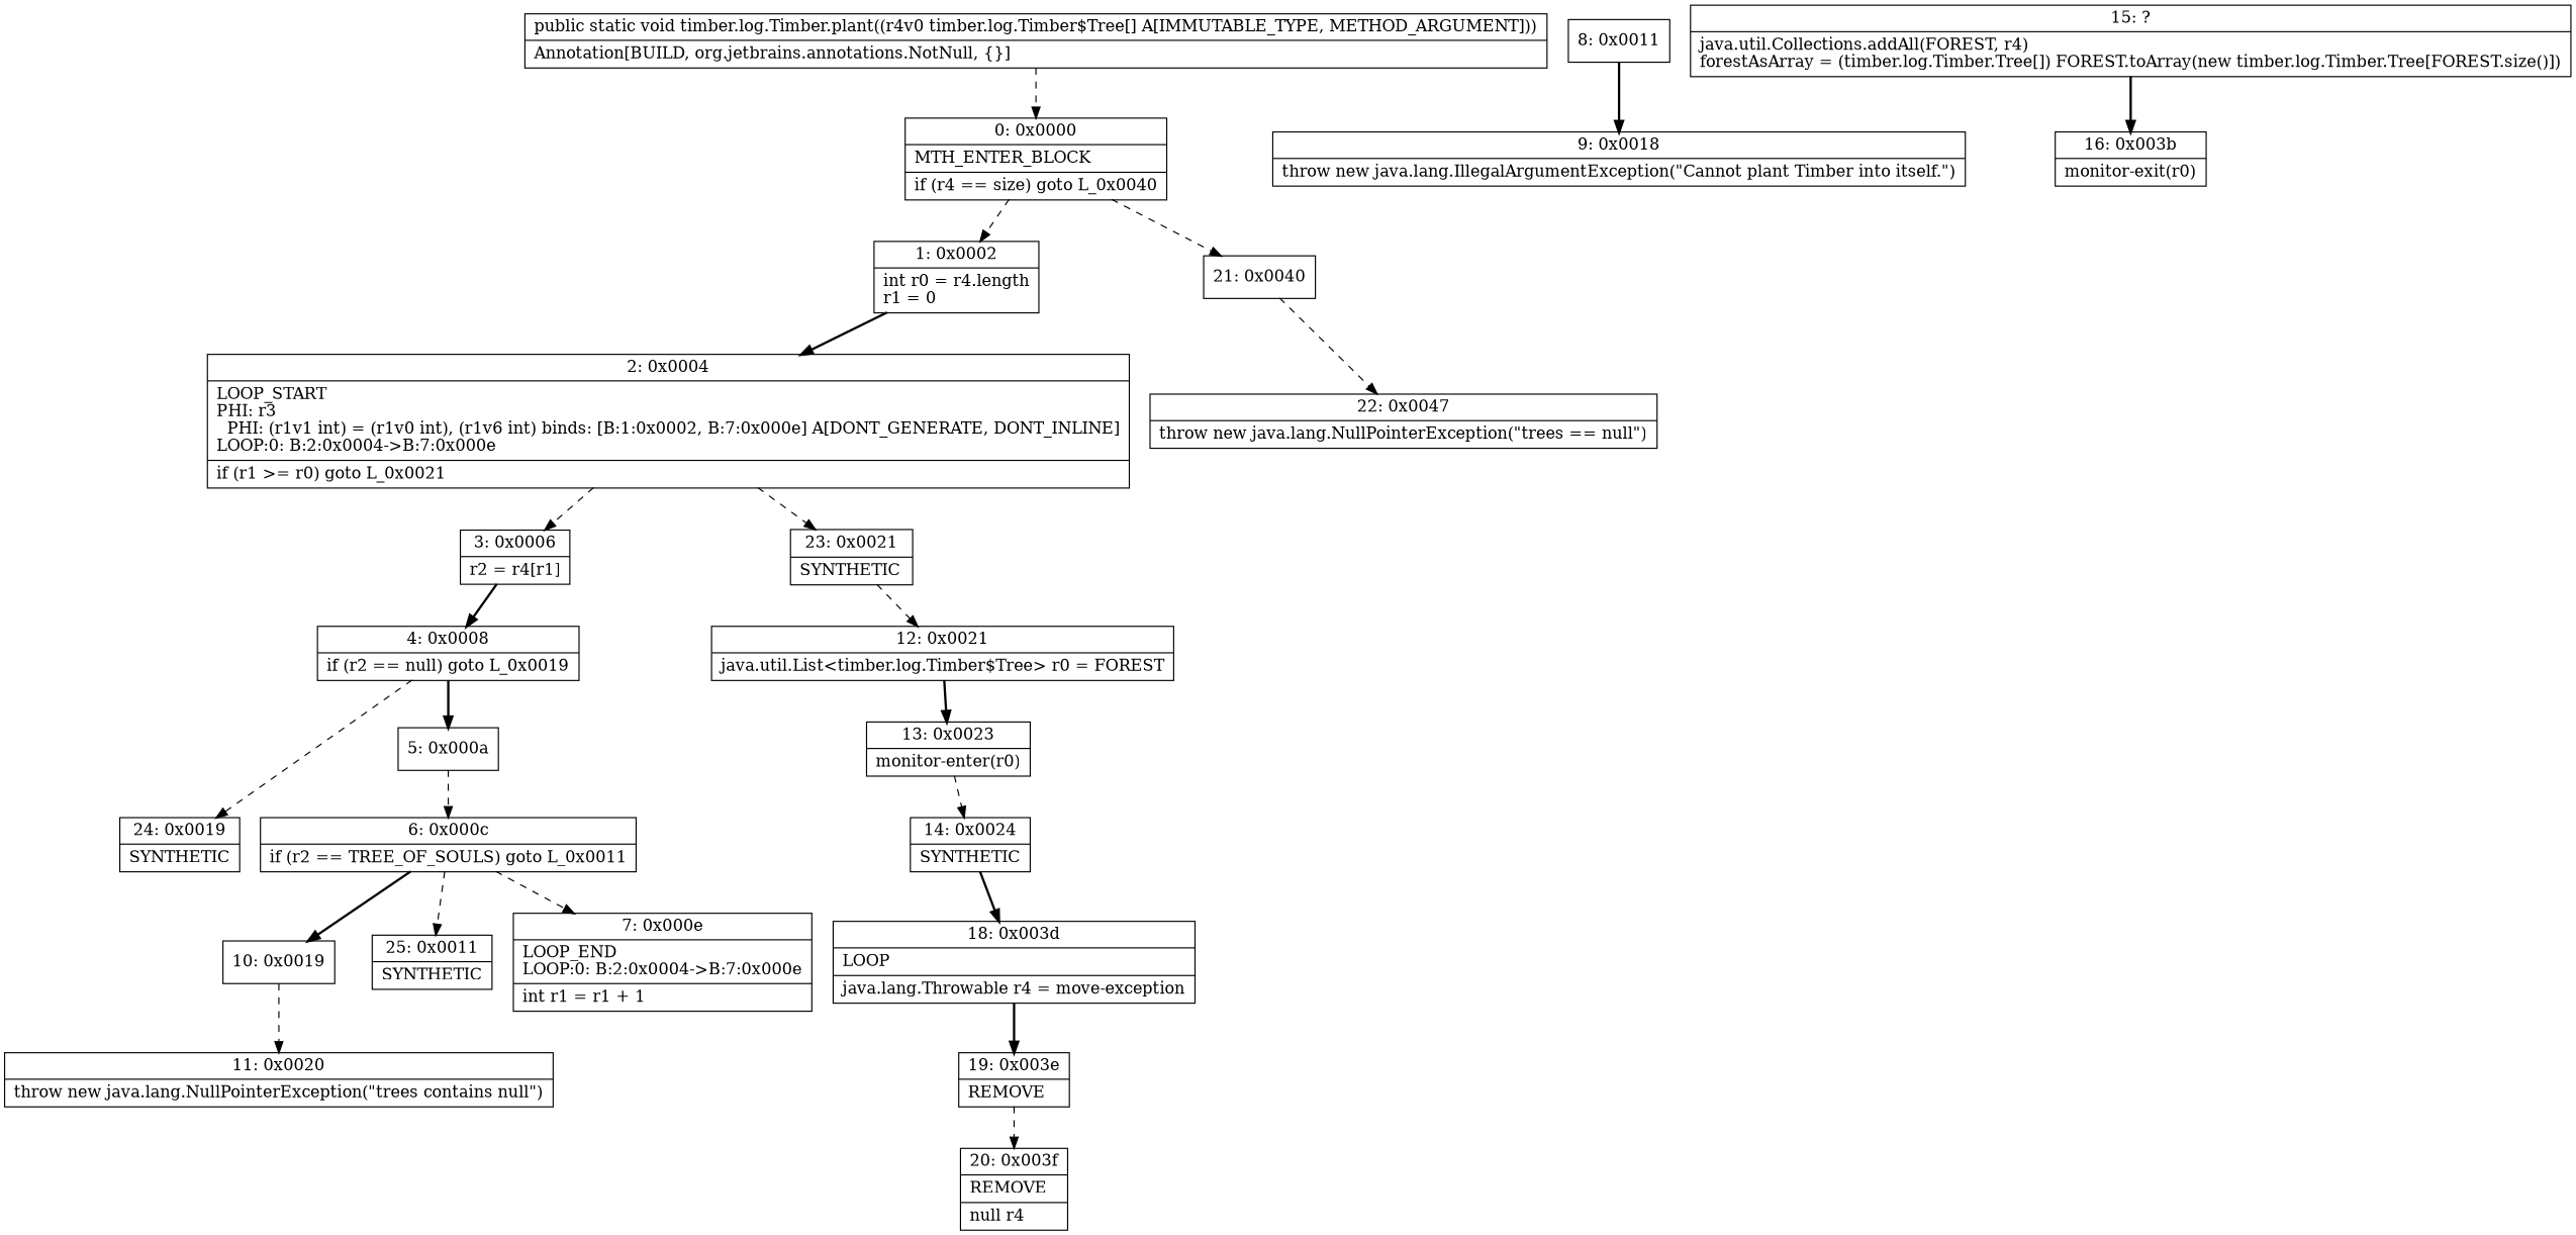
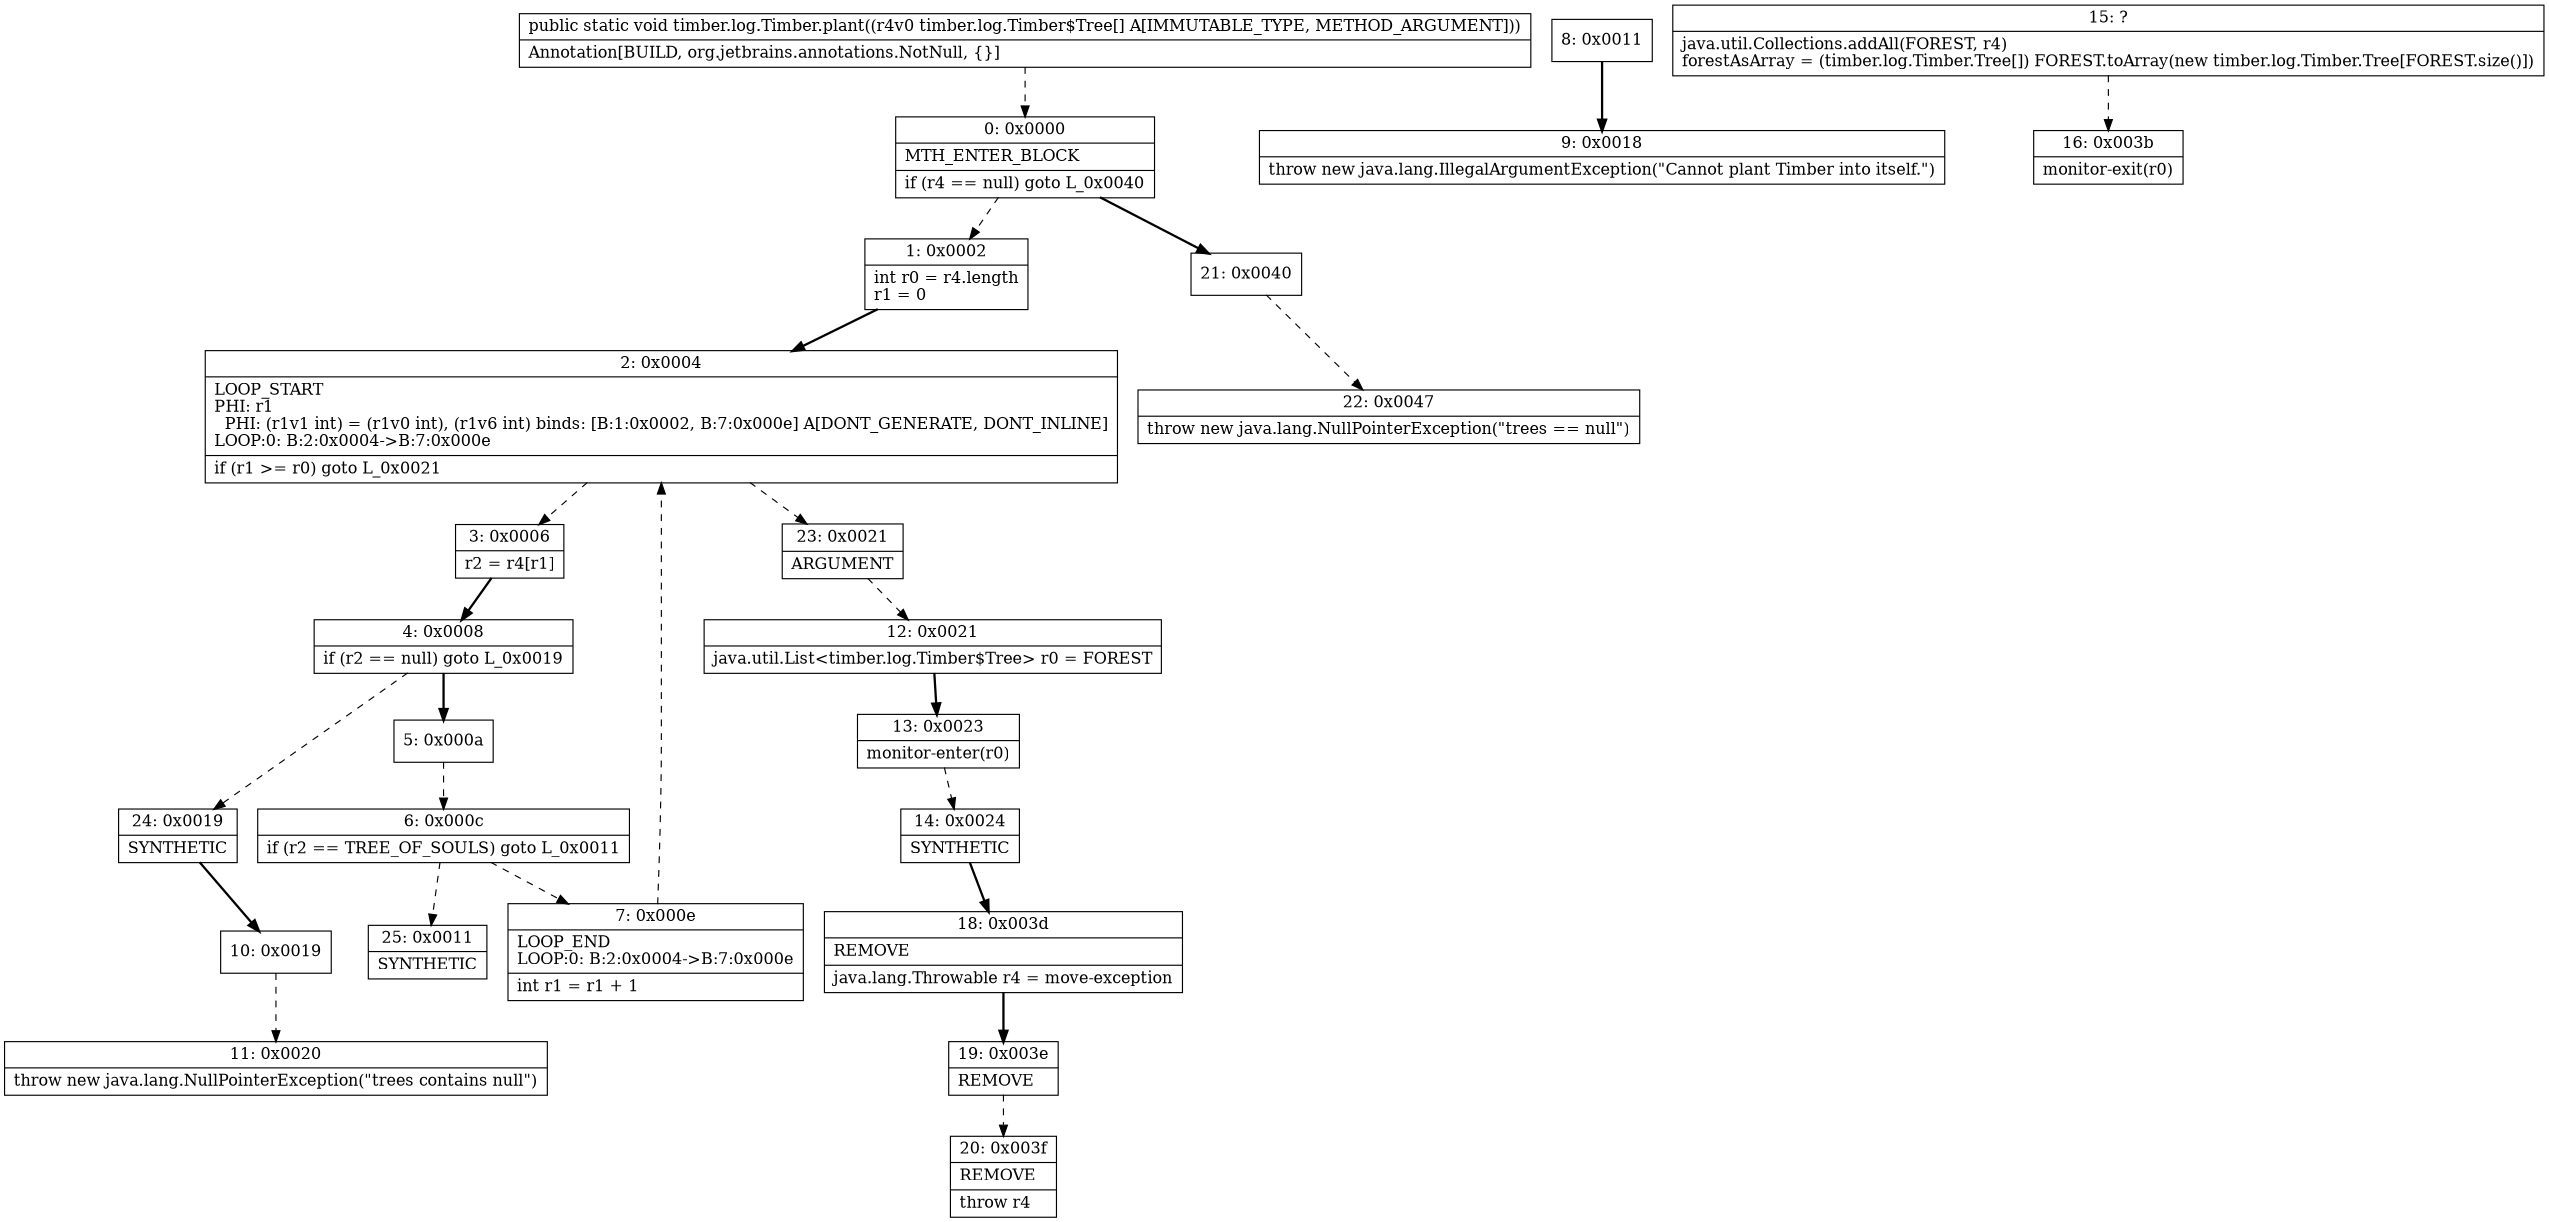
  digraph {
    fontname="DejaVu Serif"
    node [fontname="DejaVu Serif" shape=record]
    edge [fontname="DejaVu Serif" style=dashed]
-   n1 [label="{0\:\ 0x0000|MTH_ENTER_BLOCK\l|if (r4 == size) goto L_0x0040\l}"]
+   n1 [label="{0\:\ 0x0000|MTH_ENTER_BLOCK\l|if (r4 == null) goto L_0x0040\l}"]
    n2 [label="{1\:\ 0x0002|int r0 = r4.length\lr1 = 0\l}"]
    n3 [label="{21\:\ 0x0040}"]
-   n4 [label="{2\:\ 0x0004|LOOP_START\lPHI: r3 \l  PHI: (r1v1 int) = (r1v0 int), (r1v6 int) binds: [B:1:0x0002, B:7:0x000e] A[DONT_GENERATE, DONT_INLINE]\lLOOP:0: B:2:0x0004\-\>B:7:0x000e\l|if (r1 \>= r0) goto L_0x0021\l}"]
+   n4 [label="{2\:\ 0x0004|LOOP_START\lPHI: r1 \l  PHI: (r1v1 int) = (r1v0 int), (r1v6 int) binds: [B:1:0x0002, B:7:0x000e] A[DONT_GENERATE, DONT_INLINE]\lLOOP:0: B:2:0x0004\-\>B:7:0x000e\l|if (r1 \>= r0) goto L_0x0021\l}"]
    n5 [label="{22\:\ 0x0047|throw new java.lang.NullPointerException(\"trees == null\")\l}"]
    n6 [label="{3\:\ 0x0006|r2 = r4[r1]\l}"]
-   n7 [label="{23\:\ 0x0021|SYNTHETIC\l}"]
+   n7 [label="{23\:\ 0x0021|ARGUMENT\l}"]
    n8 [label="{4\:\ 0x0008|if (r2 == null) goto L_0x0019\l}"]
    n9 [label="{12\:\ 0x0021|java.util.List\<timber.log.Timber$Tree\> r0 = FOREST\l}"]
    n10 [label="{5\:\ 0x000a}"]
    n11 [label="{24\:\ 0x0019|SYNTHETIC\l}"]
    n12 [label="{6\:\ 0x000c|if (r2 == TREE_OF_SOULS) goto L_0x0011\l}"]
    n13 [label="{10\:\ 0x0019}"]
    n14 [label="{7\:\ 0x000e|LOOP_END\lLOOP:0: B:2:0x0004\-\>B:7:0x000e\l|int r1 = r1 + 1\l}"]
    n15 [label="{25\:\ 0x0011|SYNTHETIC\l}"]
    n16 [label="{8\:\ 0x0011}"]
    n17 [label="{9\:\ 0x0018|throw new java.lang.IllegalArgumentException(\"Cannot plant Timber into itself.\")\l}"]
    n18 [label="{11\:\ 0x0020|throw new java.lang.NullPointerException(\"trees contains null\")\l}"]
    n19 [label="{13\:\ 0x0023|monitor\-enter(r0)\l}"]
    n20 [label="{14\:\ 0x0024|SYNTHETIC\l}"]
-   n21 [label="{18\:\ 0x003d|LOOP\l|java.lang.Throwable r4 = move\-exception\l}"]
+   n21 [label="{18\:\ 0x003d|REMOVE\l|java.lang.Throwable r4 = move\-exception\l}"]
    n22 [label="{15\:\ ?|java.util.Collections.addAll(FOREST, r4)\lforestAsArray = (timber.log.Timber.Tree[]) FOREST.toArray(new timber.log.Timber.Tree[FOREST.size()])\l}"]
    n23 [label="{16\:\ 0x003b|monitor\-exit(r0)\l}"]
    n24 [label="{19\:\ 0x003e|REMOVE\l}"]
-   n25 [label="{20\:\ 0x003f|REMOVE\l|null r4\l}"]
+   n25 [label="{20\:\ 0x003f|REMOVE\l|throw r4\l}"]
    n26 [label="{public static void timber.log.Timber.plant((r4v0 timber.log.Timber$Tree[] A[IMMUTABLE_TYPE, METHOD_ARGUMENT]))  | Annotation[BUILD, org.jetbrains.annotations.NotNull, \{\}]\l}"]
    n1 -> n2
-   n1 -> n3
+   n1 -> n3 [style=bold]
    n2 -> n4 [style=bold]
    n3 -> n5
    n4 -> n6
    n4 -> n7
    n6 -> n8 [style=bold]
    n7 -> n9
    n8 -> n10 [style=bold]
    n8 -> n11
    n9 -> n19 [style=bold]
    n10 -> n12
-   n12 -> n13 [style=bold]
+   n11 -> n13 [style=bold]
    n12 -> n14
    n12 -> n15
    n13 -> n18
+   n14 -> n4
    n16 -> n17 [style=bold]
    n19 -> n20
    n20 -> n21 [style=bold]
    n21 -> n24 [style=bold]
-   n22 -> n23 [style=bold]
+   n22 -> n23
    n24 -> n25
    n26 -> n1
  }
